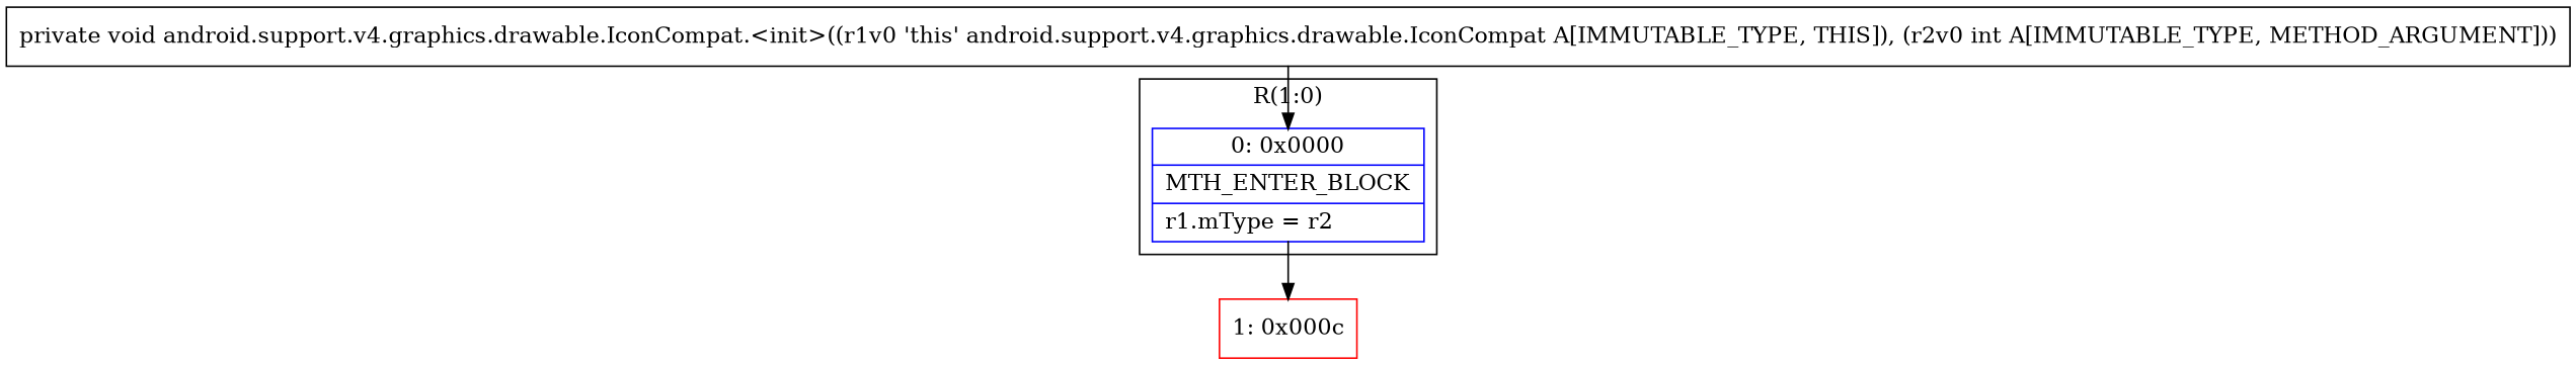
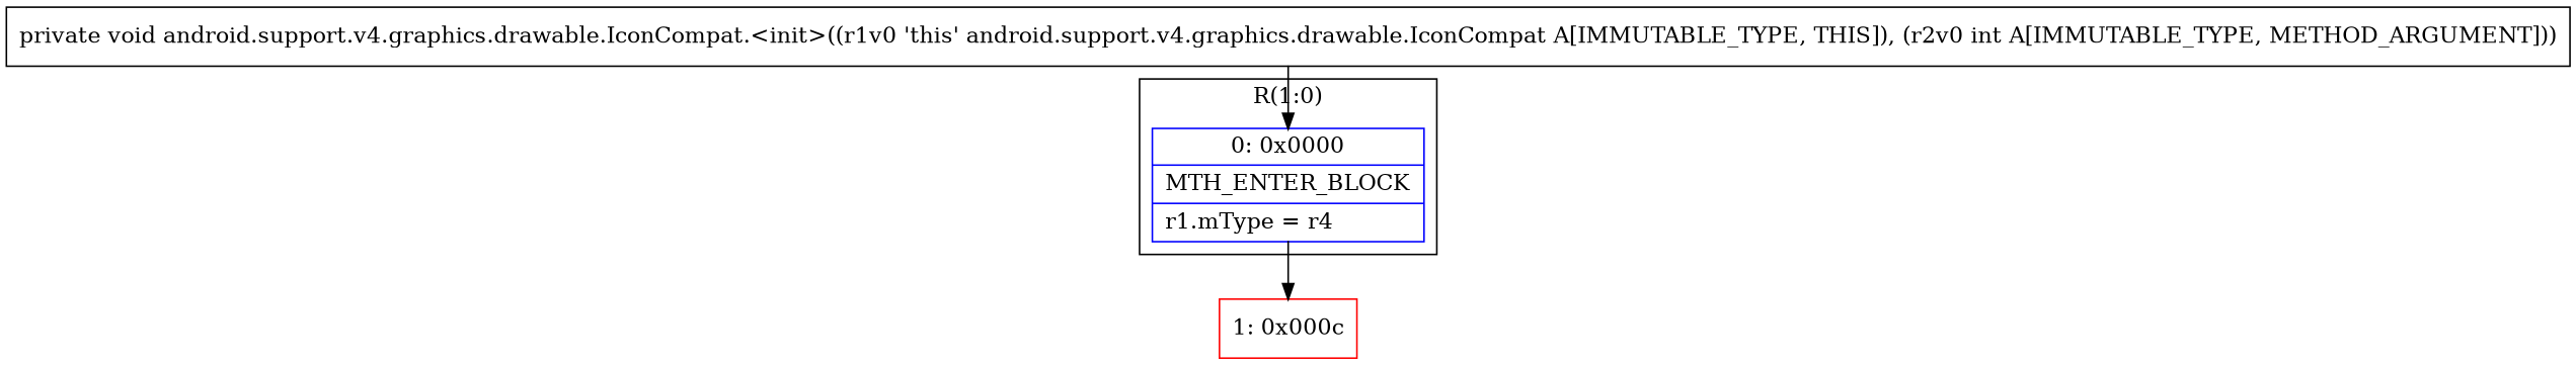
  digraph {
    node [shape=record]
-   n1 [color=blue label="{0\:\ 0x0000|MTH_ENTER_BLOCK\l|r1.mType = r2\l}"]
+   n1 [color=blue label="{0\:\ 0x0000|MTH_ENTER_BLOCK\l|r1.mType = r4\l}"]
    n2 [color=red label="{1\:\ 0x000c}"]
    n3 [label="{private void android.support.v4.graphics.drawable.IconCompat.\<init\>((r1v0 'this' android.support.v4.graphics.drawable.IconCompat A[IMMUTABLE_TYPE, THIS]), (r2v0 int A[IMMUTABLE_TYPE, METHOD_ARGUMENT])) }"]
    subgraph cluster_1 {
      label="R(1:0)"
      n1
    }
    n1 -> n2
    n3 -> n1
  }
